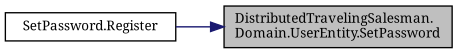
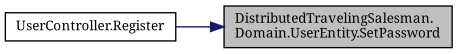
  digraph {
    rankdir=RL
    fontname="Noto Serif"
    node [color=black fontname="Noto Serif" fontsize=10 shape=record style=filled]
    n1 [fillcolor=grey75 fontcolor=black height=0.2 label="DistributedTravelingSalesman.\lDomain.UserEntity.SetPassword" width=0.4]
-   n2 [fillcolor=white height=0.2 label="SetPassword.Register" width=0.4]
+   n2 [fillcolor=white height=0.2 label="UserController.Register" width=0.4]
    n1 -> n2 [color=midnightblue dir=back fontname="Noto Serif" fontsize=10 labelfontname=Helvetica labelfontsize=10 style=solid]
  }
